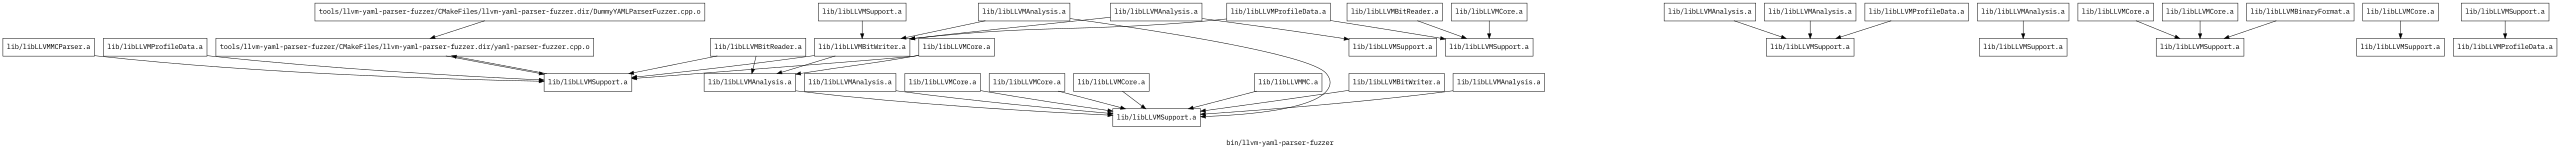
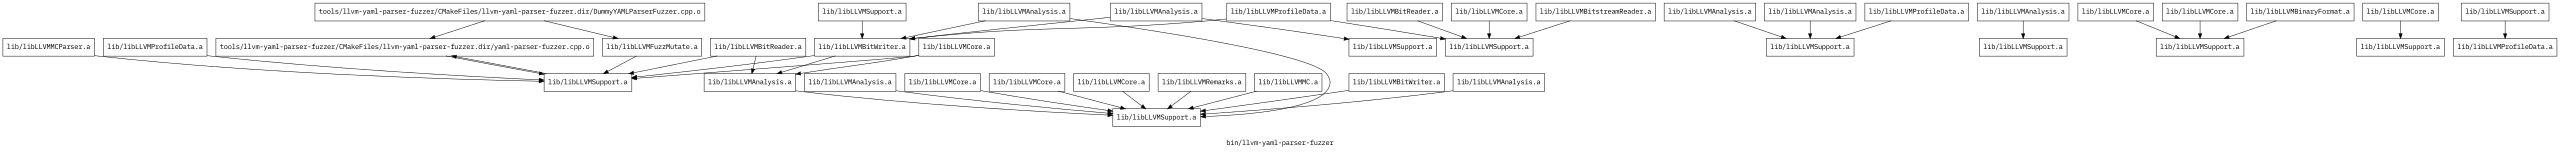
  digraph {
    fontname="IBM Plex Mono"
    label="bin/llvm-yaml-parser-fuzzer"
    node [fontname="IBM Plex Mono" shape=record]
    edge [fontname="IBM Plex Mono"]
    n1 [label="{tools/llvm-yaml-parser-fuzzer/CMakeFiles/llvm-yaml-parser-fuzzer.dir/DummyYAMLParserFuzzer.cpp.o}"]
    n2 [label="{tools/llvm-yaml-parser-fuzzer/CMakeFiles/llvm-yaml-parser-fuzzer.dir/yaml-parser-fuzzer.cpp.o}"]
+   n3 [label="{lib/libLLVMFuzzMutate.a}"]
    n4 [label="{lib/libLLVMSupport.a}"]
    n5 [label="{lib/libLLVMBitWriter.a}"]
    n6 [label="{lib/libLLVMAnalysis.a}"]
    n7 [label="{lib/libLLVMSupport.a}"]
    n8 [label="{lib/libLLVMBitWriter.a}"]
    n9 [label="{lib/libLLVMAnalysis.a}"]
    n10 [label="{lib/libLLVMAnalysis.a}"]
    n11 [label="{lib/libLLVMSupport.a}"]
    n12 [label="{lib/libLLVMAnalysis.a}"]
    n13 [label="{lib/libLLVMAnalysis.a}"]
    n14 [label="{lib/libLLVMAnalysis.a}"]
    n15 [label="{lib/libLLVMSupport.a}"]
    n16 [label="{lib/libLLVMAnalysis.a}"]
    n17 [label="{lib/libLLVMSupport.a}"]
    n18 [label="{lib/libLLVMAnalysis.a}"]
    n19 [label="{lib/libLLVMSupport.a}"]
    n20 [label="{lib/libLLVMSupport.a}"]
    n21 [label="{lib/libLLVMBitReader.a}"]
    n22 [label="{lib/libLLVMBitReader.a}"]
    n23 [label="{lib/libLLVMMCParser.a}"]
    n24 [label="{lib/libLLVMProfileData.a}"]
    n25 [label="{lib/libLLVMProfileData.a}"]
    n26 [label="{lib/libLLVMProfileData.a}"]
    n27 [label="{lib/libLLVMCore.a}"]
    n28 [label="{lib/libLLVMSupport.a}"]
    n29 [label="{lib/libLLVMCore.a}"]
    n30 [label="{lib/libLLVMCore.a}"]
    n31 [label="{lib/libLLVMSupport.a}"]
    n32 [label="{lib/libLLVMCore.a}"]
    n33 [label="{lib/libLLVMCore.a}"]
    n34 [label="{lib/libLLVMCore.a}"]
    n35 [label="{lib/libLLVMCore.a}"]
    n36 [label="{lib/libLLVMSupport.a}"]
    n37 [label="{lib/libLLVMProfileData.a}"]
    n38 [label="{lib/libLLVMCore.a}"]
+   n39 [label="{lib/libLLVMRemarks.a}"]
+   n40 [label="{lib/libLLVMBitstreamReader.a}"]
    n41 [label="{lib/libLLVMMC.a}"]
    n42 [label="{lib/libLLVMBinaryFormat.a}"]
    n1 -> n2
+   n1 -> n3
    n2 -> n4
+   n3 -> n4
    n4 -> n2
    n5 -> n4
    n5 -> n6
    n6 -> n7
    n8 -> n7
    n9 -> n7
    n10 -> n11
    n12 -> n11
    n13 -> n5
    n13 -> n7
    n14 -> n5
    n14 -> n15
    n16 -> n7
    n17 -> n5
    n18 -> n19
    n21 -> n4
    n21 -> n6
    n22 -> n20
    n23 -> n4
    n24 -> n5
    n24 -> n20
    n25 -> n4
    n26 -> n11
    n27 -> n28
    n29 -> n7
    n30 -> n31
    n32 -> n7
    n33 -> n20
    n34 -> n7
    n35 -> n28
    n36 -> n37
    n38 -> n4
    n38 -> n6
+   n39 -> n7
+   n40 -> n20
    n41 -> n7
    n42 -> n28
  }
